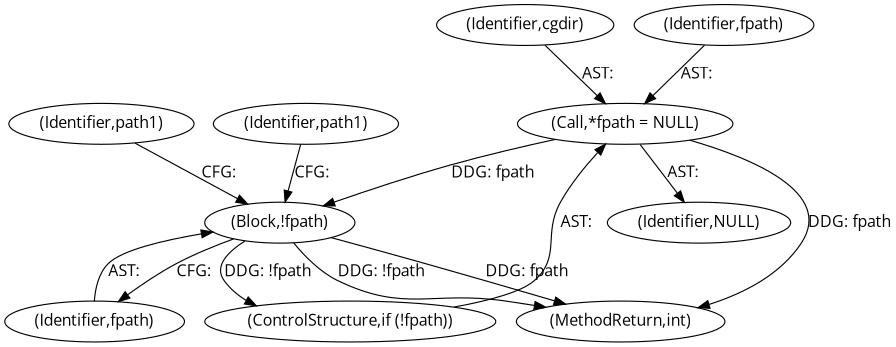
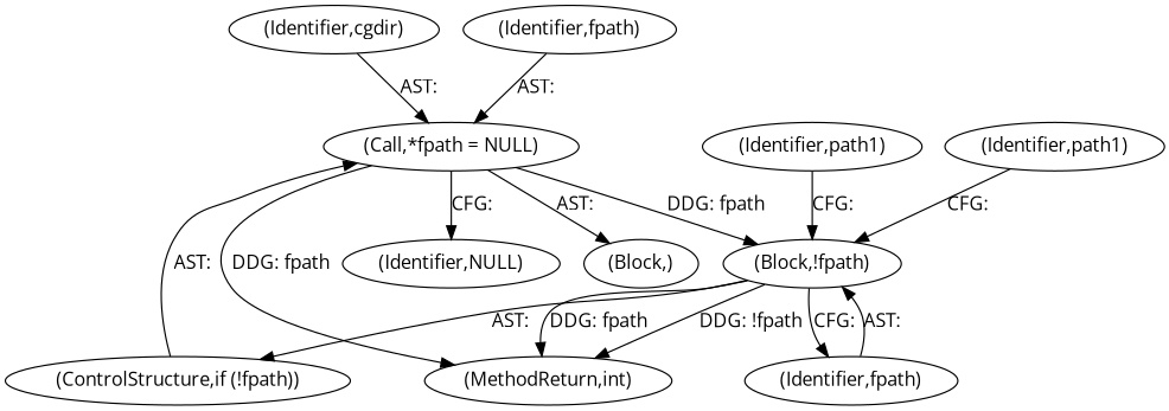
  digraph {
    fontname="Open Sans"
    node [fontname="Open Sans"]
    edge [fontname="Open Sans"]
    n1 [label="(Call,*fpath = NULL)"]
    n2 [label="(Block,!fpath)"]
    n3 [label="(Identifier,NULL)"]
    n4 [label="(MethodReturn,int)"]
+   n5 [label="(Block,)"]
    n6 [label="(ControlStructure,if (!fpath))"]
    n7 [label="(Identifier,fpath)"]
    n8 [label="(Identifier,cgdir)"]
    n9 [label="(Identifier,path1)"]
    n10 [label="(Identifier,fpath)"]
    n11 [label="(Identifier,path1)"]
    n1 -> n2 [label="DDG: fpath"]
-   n1 -> n3 [label="AST: "]
+   n1 -> n3 [label="CFG: "]
    n1 -> n4 [label="DDG: fpath"]
+   n1 -> n5 [label="AST: "]
    n2 -> n4 [label="DDG: !fpath"]
    n2 -> n4 [label="DDG: fpath"]
-   n2 -> n6 [label="DDG: !fpath"]
+   n2 -> n6 [label="AST: "]
    n2 -> n7 [label="CFG: "]
    n6 -> n1 [label="AST: "]
    n7 -> n2 [label="AST: "]
    n8 -> n1 [label="AST: "]
    n9 -> n2 [label="CFG: "]
    n10 -> n1 [label="AST: "]
    n11 -> n2 [label="CFG: "]
  }
